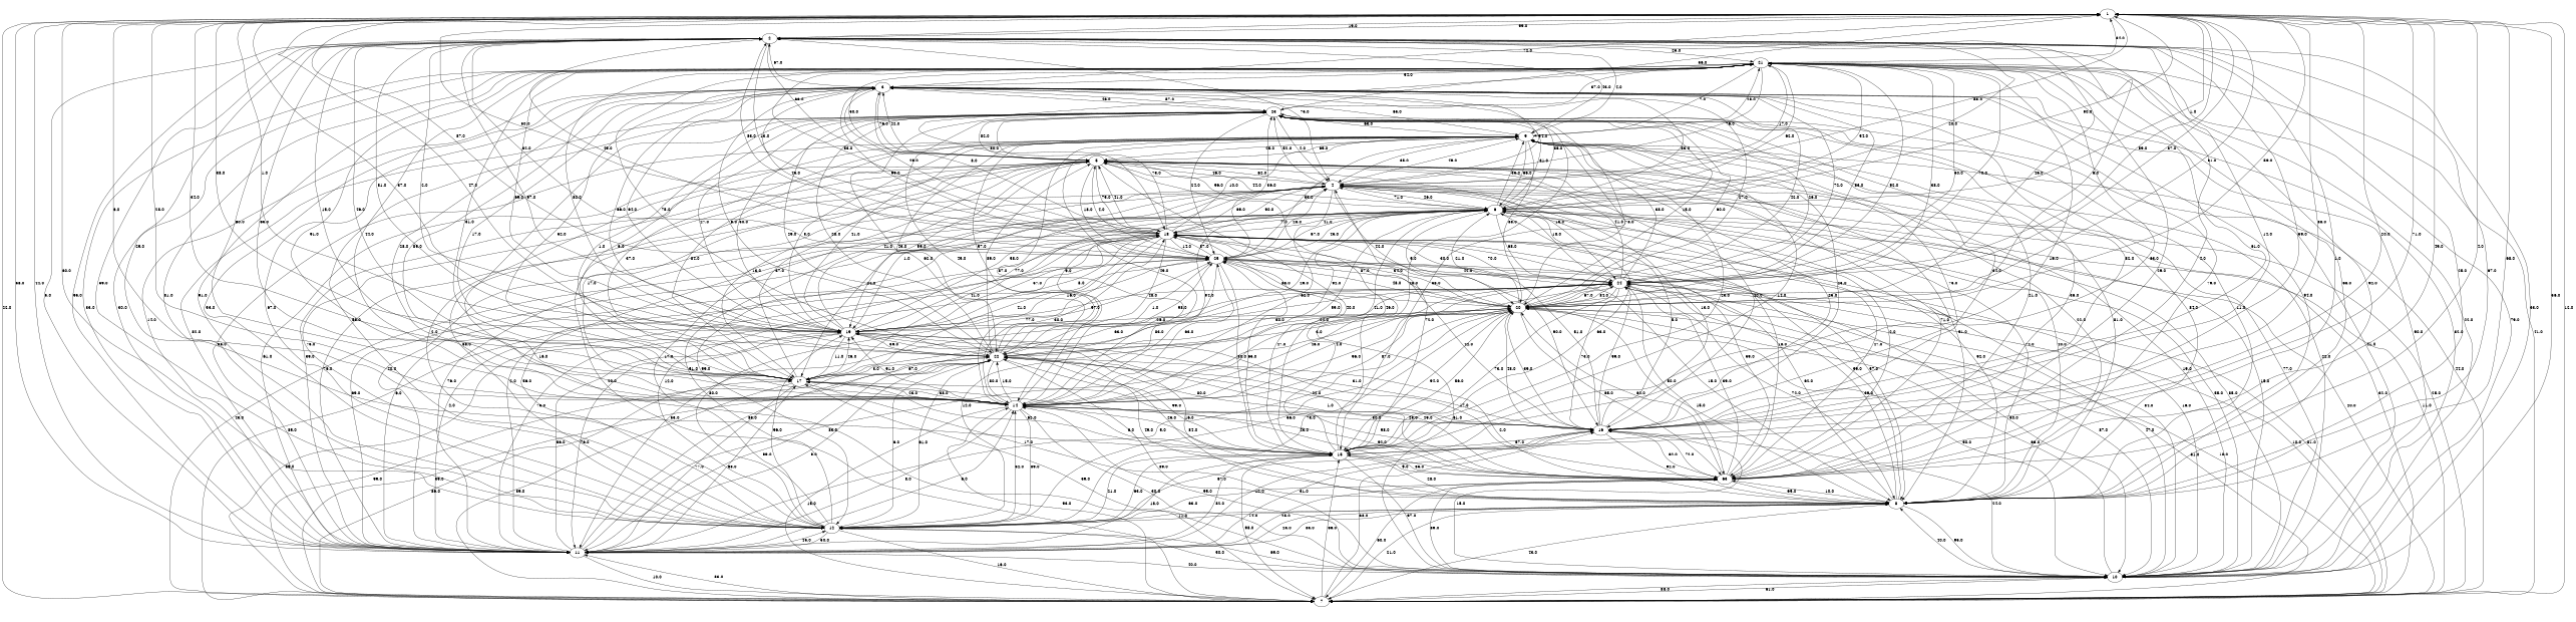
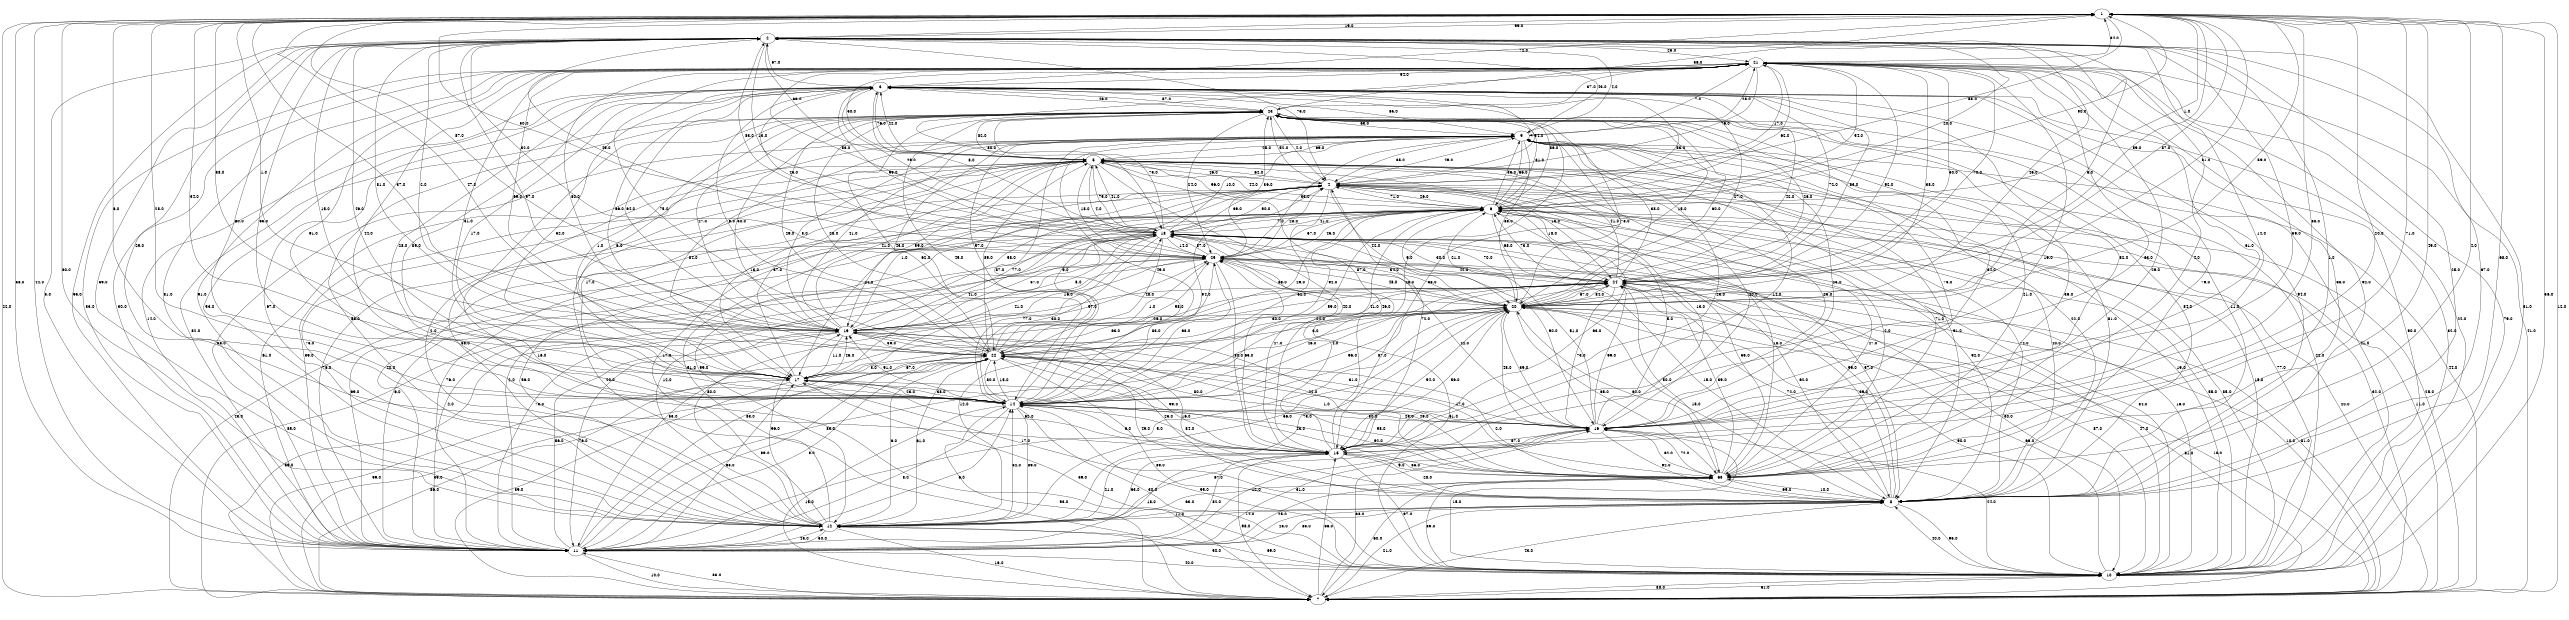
  strict digraph {
    n1 [label=1]
    n2 [label=2]
    n3 [label=4]
    n4 [label=6]
    n5 [label=7]
    n6 [label=8]
    n7 [label=10]
    n8 [label=11]
    n9 [label=12]
    n10 [label=63]
    n11 [label=14]
    n12 [label=15]
    n13 [label=16]
    n14 [label=17]
    n15 [label=19]
    n16 [label=20]
    n17 [label=22]
    n18 [label=24]
    n19 [label=25]
    n20 [label=5]
    n21 [label=9]
    n22 [label=18]
    n23 [label=21]
    n24 [label=23]
    n25 [label=3]
    n1 -> n2 [label=99.0]
    n1 -> n3 [label=53.0]
    n1 -> n4 [label=1.0]
    n1 -> n5 [label=22.0]
    n1 -> n6 [label=68.0]
    n1 -> n7 [label=56.0]
    n1 -> n8 [label=58.0]
    n1 -> n9 [label=60.0]
    n1 -> n10 [label=49.0]
    n1 -> n11 [label=28.0]
    n1 -> n12 [label=20.0]
    n1 -> n13 [label=88.0]
    n1 -> n14 [label=34.0]
    n1 -> n15 [label=38.0]
    n1 -> n16 [label=59.0]
    n1 -> n17 [label=37.0]
    n1 -> n18 [label=59.0]
    n1 -> n19 [label=87.0]
    n2 -> n1 [label=19.0]
    n2 -> n3 [label=75.0]
    n2 -> n4 [label=20.0]
    n2 -> n6 [label=25.0]
-   n2 -> n7 [label=33.0]
+   n2 -> n7 [label=31.0]
    n2 -> n8 [label=95.0]
    n2 -> n9 [label=59.0]
    n2 -> n10 [label=1.0]
    n2 -> n11 [label=60.0]
    n2 -> n13 [label=14.0]
    n2 -> n14 [label=15.0]
    n2 -> n15 [label=81.0]
    n2 -> n16 [label=46.0]
    n2 -> n19 [label=32.0]
    n2 -> n20 [label=66.0]
    n2 -> n21 [label=43.0]
    n2 -> n22 [label=13.0]
    n2 -> n23 [label=25.0]
    n3 -> n4 [label=46.0]
    n3 -> n5 [label=25.0]
    n3 -> n6 [label=74.0]
    n3 -> n7 [label=15.0]
    n3 -> n8 [label=40.0]
    n3 -> n10 [label=2.0]
    n3 -> n11 [label=62.0]
    n3 -> n14 [label=24.0]
    n3 -> n15 [label=1.0]
    n3 -> n16 [label=42.0]
    n3 -> n18 [label=18.0]
    n3 -> n20 [label=46.0]
    n3 -> n21 [label=49.0]
    n3 -> n22 [label=69.0]
    n3 -> n23 [label=17.0]
    n3 -> n24 [label=52.0]
    n4 -> n1 [label=90.0]
    n4 -> n3 [label=71.0]
    n4 -> n5 [label=11.0]
    n4 -> n7 [label=85.0]
    n4 -> n8 [label=76.0]
    n4 -> n9 [label=99.0]
    n4 -> n10 [label=18.0]
    n4 -> n11 [label=41.0]
    n4 -> n12 [label=63.0]
    n4 -> n16 [label=5.0]
    n4 -> n17 [label=92.0]
    n4 -> n18 [label=68.0]
    n4 -> n19 [label=67.0]
    n4 -> n20 [label=44.0]
    n4 -> n21 [label=35.0]
    n4 -> n22 [label=7.0]
    n4 -> n23 [label=54.0]
    n4 -> n24 [label=31.0]
    n4 -> n25 [label=86.0]
    n5 -> n1 [label=12.0]
    n5 -> n3 [label=32.0]
    n5 -> n4 [label=20.0]
    n5 -> n6 [label=21.0]
    n5 -> n7 [label=61.0]
    n5 -> n8 [label=83.0]
    n5 -> n11 [label=93.0]
    n5 -> n12 [label=66.0]
    n5 -> n13 [label=68.0]
    n5 -> n14 [label=86.0]
    n5 -> n16 [label=18.0]
    n5 -> n17 [label=39.0]
    n5 -> n18 [label=10.0]
    n5 -> n19 [label=85.0]
    n5 -> n20 [label=20.0]
    n5 -> n23 [label=41.0]
    n6 -> n2 [label=67.0]
    n6 -> n3 [label=40.0]
    n6 -> n4 [label=92.0]
    n6 -> n5 [label=43.0]
    n6 -> n7 [label=95.0]
    n6 -> n8 [label=83.0]
    n6 -> n9 [label=11.0]
    n6 -> n10 [label=10.0]
    n6 -> n15 [label=16.0]
    n6 -> n17 [label=49.0]
    n6 -> n18 [label=39.0]
    n6 -> n19 [label=62.0]
    n6 -> n21 [label=22.0]
    n6 -> n22 [label=99.0]
    n6 -> n23 [label=92.0]
    n6 -> n24 [label=11.0]
    n6 -> n25 [label=94.0]
    n7 -> n4 [label=55.0]
    n7 -> n5 [label=88.0]
    n7 -> n6 [label=40.0]
    n7 -> n9 [label=69.0]
    n7 -> n10 [label=89.0]
    n7 -> n11 [label=95.0]
    n7 -> n13 [label=24.0]
    n7 -> n14 [label=59.0]
    n7 -> n16 [label=66.0]
    n7 -> n18 [label=47.0]
    n7 -> n19 [label=61.0]
    n7 -> n20 [label=19.0]
    n7 -> n21 [label=22.0]
    n7 -> n22 [label=84.0]
    n7 -> n23 [label=79.0]
    n7 -> n25 [label=32.0]
    n8 -> n1 [label=44.0]
    n8 -> n2 [label=5.0]
    n8 -> n3 [label=76.0]
    n8 -> n4 [label=2.0]
    n8 -> n5 [label=10.0]
    n8 -> n6 [label=23.0]
    n8 -> n7 [label=40.0]
    n8 -> n9 [label=45.0]
    n8 -> n10 [label=25.0]
    n8 -> n11 [label=6.0]
    n8 -> n12 [label=82.0]
    n8 -> n13 [label=31.0]
    n8 -> n14 [label=68.0]
    n8 -> n15 [label=56.0]
    n8 -> n16 [label=83.0]
    n8 -> n17 [label=9.0]
    n8 -> n18 [label=83.0]
    n8 -> n19 [label=2.0]
    n8 -> n20 [label=39.0]
    n8 -> n22 [label=69.0]
    n8 -> n23 [label=30.0]
    n8 -> n24 [label=82.0]
    n9 -> n3 [label=17.0]
    n9 -> n4 [label=51.0]
    n9 -> n5 [label=16.0]
    n9 -> n6 [label=14.0]
    n9 -> n7 [label=50.0]
    n9 -> n8 [label=50.0]
    n9 -> n10 [label=63.0]
    n9 -> n11 [label=52.0]
    n9 -> n12 [label=63.0]
    n9 -> n13 [label=67.0]
    n9 -> n15 [label=96.0]
    n9 -> n16 [label=73.0]
    n9 -> n17 [label=6.0]
    n9 -> n18 [label=12.0]
    n9 -> n19 [label=80.0]
    n9 -> n20 [label=38.0]
    n9 -> n22 [label=12.0]
    n9 -> n23 [label=91.0]
    n9 -> n24 [label=58.0]
    n9 -> n25 [label=67.0]
    n10 -> n1 [label=4.0]
    n10 -> n2 [label=4.0]
    n10 -> n4 [label=47.0]
    n10 -> n5 [label=60.0]
    n10 -> n6 [label=65.0]
    n10 -> n12 [label=9.0]
    n10 -> n13 [label=72.0]
    n10 -> n14 [label=98.0]
    n10 -> n15 [label=1.0]
    n10 -> n16 [label=62.0]
    n10 -> n17 [label=49.0]
    n10 -> n18 [label=39.0]
    n10 -> n22 [label=59.0]
    n10 -> n23 [label=29.0]
    n10 -> n24 [label=36.0]
    n11 -> n1 [label=6.0]
    n11 -> n2 [label=63.0]
    n11 -> n3 [label=94.0]
    n11 -> n4 [label=59.0]
    n11 -> n5 [label=15.0]
    n11 -> n7 [label=30.0]
    n11 -> n8 [label=8.0]
    n11 -> n9 [label=89.0]
    n11 -> n10 [label=92.0]
    n11 -> n12 [label=84.0]
    n11 -> n13 [label=30.0]
    n11 -> n14 [label=38.0]
    n11 -> n15 [label=91.0]
    n11 -> n16 [label=87.0]
    n11 -> n17 [label=15.0]
    n11 -> n18 [label=4.0]
    n11 -> n19 [label=63.0]
    n11 -> n21 [label=49.0]
    n11 -> n22 [label=30.0]
    n11 -> n23 [label=44.0]
    n11 -> n24 [label=45.0]
    n11 -> n25 [label=85.0]
    n12 -> n1 [label=71.0]
    n12 -> n2 [label=25.0]
    n12 -> n3 [label=72.0]
    n12 -> n5 [label=98.0]
    n12 -> n6 [label=28.0]
    n12 -> n7 [label=97.0]
    n12 -> n8 [label=18.0]
    n12 -> n9 [label=21.0]
    n12 -> n10 [label=35.0]
    n12 -> n11 [label=6.0]
    n12 -> n14 [label=62.0]
    n12 -> n16 [label=56.0]
    n12 -> n17 [label=99.0]
    n12 -> n19 [label=65.0]
    n12 -> n20 [label=46.0]
    n12 -> n21 [label=14.0]
    n12 -> n22 [label=47.0]
    n12 -> n23 [label=63.0]
    n12 -> n24 [label=48.0]
    n13 -> n2 [label=59.0]
    n13 -> n3 [label=13.0]
    n13 -> n4 [label=5.0]
    n13 -> n6 [label=92.0]
    n13 -> n7 [label=15.0]
    n13 -> n8 [label=12.0]
    n13 -> n10 [label=62.0]
    n13 -> n11 [label=23.0]
    n13 -> n12 [label=57.0]
    n13 -> n16 [label=39.0]
    n13 -> n17 [label=22.0]
    n13 -> n18 [label=99.0]
    n13 -> n20 [label=25.0]
    n13 -> n21 [label=25.0]
    n13 -> n22 [label=51.0]
    n13 -> n23 [label=61.0]
    n13 -> n24 [label=34.0]
    n13 -> n25 [label=82.0]
    n14 -> n2 [label=46.0]
    n14 -> n4 [label=41.0]
    n14 -> n5 [label=39.0]
    n14 -> n6 [label=17.0]
-   n14 -> n8 [label=77.0]
    n14 -> n10 [label=43.0]
    n14 -> n11 [label=23.0]
    n14 -> n15 [label=46.0]
    n14 -> n17 [label=67.0]
    n14 -> n18 [label=63.0]
    n14 -> n20 [label=37.0]
-   n14 -> n21 [label=37.0]
    n14 -> n23 [label=31.0]
    n14 -> n24 [label=6.0]
    n14 -> n25 [label=17.0]
    n15 -> n1 [label=1.0]
    n15 -> n2 [label=2.0]
    n15 -> n3 [label=58.0]
    n15 -> n4 [label=77.0]
    n15 -> n5 [label=89.0]
    n15 -> n6 [label=25.0]
    n15 -> n8 [label=76.0]
    n15 -> n10 [label=17.0]
    n15 -> n13 [label=31.0]
    n15 -> n14 [label=11.0]
    n15 -> n16 [label=30.0]
    n15 -> n17 [label=39.0]
    n15 -> n18 [label=57.0]
    n15 -> n20 [label=41.0]
    n15 -> n21 [label=41.0]
    n15 -> n22 [label=57.0]
    n15 -> n23 [label=69.0]
    n15 -> n24 [label=30.0]
    n15 -> n25 [label=64.0]
    n16 -> n1 [label=31.0]
    n16 -> n2 [label=6.0]
    n16 -> n4 [label=21.0]
    n16 -> n5 [label=31.0]
    n16 -> n6 [label=15.0]
    n16 -> n7 [label=90.0]
    n16 -> n8 [label=5.0]
    n16 -> n9 [label=56.0]
    n16 -> n10 [label=65.0]
    n16 -> n11 [label=96.0]
    n16 -> n12 [label=94.0]
    n16 -> n13 [label=48.0]
    n16 -> n15 [label=26.0]
    n16 -> n18 [label=67.0]
    n16 -> n19 [label=88.0]
    n16 -> n21 [label=78.0]
    n16 -> n22 [label=34.0]
    n16 -> n23 [label=38.0]
    n16 -> n24 [label=60.0]
    n16 -> n25 [label=42.0]
    n17 -> n1 [label=47.0]
    n17 -> n2 [label=97.0]
    n17 -> n3 [label=9.0]
    n17 -> n4 [label=29.0]
    n17 -> n5 [label=99.0]
    n17 -> n6 [label=2.0]
    n17 -> n7 [label=89.0]
    n17 -> n8 [label=99.0]
    n17 -> n9 [label=61.0]
    n17 -> n11 [label=80.0]
    n17 -> n13 [label=80.0]
    n17 -> n14 [label=3.0]
    n17 -> n16 [label=3.0]
    n17 -> n18 [label=24.0]
    n17 -> n19 [label=98.0]
    n17 -> n20 [label=89.0]
    n17 -> n21 [label=57.0]
    n17 -> n24 [label=28.0]
    n17 -> n25 [label=6.0]
    n18 -> n1 [label=87.0]
-   n18 -> n12 [label=73.0]
+   n18 -> n4 [label=73.0]
    n18 -> n5 [label=81.0]
    n18 -> n6 [label=72.0]
    n18 -> n7 [label=87.0]
    n18 -> n8 [label=53.0]
    n18 -> n10 [label=50.0]
    n18 -> n11 [label=46.0]
    n18 -> n13 [label=73.0]
    n18 -> n16 [label=84.0]
    n18 -> n20 [label=41.0]
    n18 -> n21 [label=38.0]
    n18 -> n22 [label=30.0]
    n18 -> n23 [label=70.0]
    n18 -> n25 [label=83.0]
    n19 -> n2 [label=49.0]
    n19 -> n3 [label=28.0]
    n19 -> n4 [label=45.0]
    n19 -> n6 [label=15.0]
    n19 -> n7 [label=30.0]
    n19 -> n8 [label=73.0]
    n19 -> n11 [label=83.0]
    n19 -> n12 [label=80.0]
    n19 -> n13 [label=42.0]
    n19 -> n15 [label=16.0]
    n19 -> n16 [label=48.0]
    n19 -> n17 [label=1.0]
    n19 -> n18 [label=42.0]
    n19 -> n20 [label=4.0]
    n19 -> n22 [label=87.0]
    n19 -> n24 [label=36.0]
    n19 -> n25 [label=99.0]
    n20 -> n3 [label=62.0]
    n20 -> n4 [label=96.0]
    n20 -> n6 [label=91.0]
    n20 -> n7 [label=77.0]
    n20 -> n8 [label=61.0]
    n20 -> n9 [label=73.0]
    n20 -> n10 [label=71.0]
    n20 -> n11 [label=17.0]
    n20 -> n12 [label=40.0]
    n20 -> n13 [label=40.0]
    n20 -> n14 [label=13.0]
    n20 -> n15 [label=59.0]
    n20 -> n18 [label=13.0]
    n20 -> n19 [label=18.0]
    n20 -> n21 [label=69.0]
    n20 -> n22 [label=75.0]
    n20 -> n25 [label=22.0]
    n21 -> n2 [label=4.0]
    n21 -> n3 [label=35.0]
    n21 -> n4 [label=66.0]
    n21 -> n5 [label=44.0]
    n21 -> n6 [label=81.0]
    n21 -> n8 [label=85.0]
    n21 -> n9 [label=2.0]
    n21 -> n11 [label=87.0]
    n21 -> n12 [label=23.0]
    n21 -> n13 [label=73.0]
    n21 -> n14 [label=84.0]
    n21 -> n15 [label=3.0]
    n21 -> n16 [label=88.0]
    n21 -> n17 [label=43.0]
    n21 -> n19 [label=33.0]
    n21 -> n20 [label=25.0]
    n21 -> n23 [label=28.0]
    n22 -> n1 [label=50.0]
    n22 -> n2 [label=83.0]
    n22 -> n3 [label=90.0]
    n22 -> n4 [label=41.0]
    n22 -> n5 [label=43.0]
    n22 -> n6 [label=57.0]
    n22 -> n7 [label=16.0]
    n22 -> n8 [label=6.0]
    n22 -> n9 [label=56.0]
    n22 -> n11 [label=77.0]
    n22 -> n13 [label=90.0]
    n22 -> n14 [label=41.0]
    n22 -> n15 [label=8.0]
    n22 -> n16 [label=87.0]
    n22 -> n17 [label=48.0]
    n22 -> n18 [label=70.0]
    n22 -> n19 [label=14.0]
    n22 -> n20 [label=41.0]
    n22 -> n21 [label=10.0]
    n22 -> n23 [label=53.0]
    n22 -> n24 [label=73.0]
    n22 -> n25 [label=8.0]
    n23 -> n1 [label=34.0]
    n23 -> n3 [label=76.0]
    n23 -> n4 [label=62.0]
    n23 -> n6 [label=68.0]
    n23 -> n7 [label=22.0]
    n23 -> n8 [label=33.0]
    n23 -> n9 [label=81.0]
    n23 -> n11 [label=91.0]
    n23 -> n12 [label=16.0]
    n23 -> n15 [label=80.0]
    n23 -> n16 [label=92.0]
    n23 -> n17 [label=75.0]
    n23 -> n18 [label=50.0]
    n23 -> n20 [label=50.0]
    n23 -> n21 [label=7.0]
    n23 -> n22 [label=80.0]
    n23 -> n24 [label=37.0]
    n23 -> n25 [label=54.0]
    n24 -> n1 [label=56.0]
    n24 -> n3 [label=4.0]
    n24 -> n5 [label=16.0]
    n24 -> n6 [label=84.0]
    n24 -> n7 [label=41.0]
    n24 -> n10 [label=21.0]
    n24 -> n11 [label=62.0]
    n24 -> n12 [label=53.0]
    n24 -> n14 [label=1.0]
    n24 -> n15 [label=27.0]
    n24 -> n16 [label=15.0]
    n24 -> n17 [label=29.0]
    n24 -> n18 [label=26.0]
    n24 -> n19 [label=24.0]
    n24 -> n20 [label=82.0]
    n24 -> n21 [label=63.0]
    n24 -> n25 [label=46.0]
    n25 -> n1 [label=72.0]
    n25 -> n2 [label=67.0]
    n25 -> n3 [label=54.0]
    n25 -> n4 [label=53.0]
    n25 -> n7 [label=90.0]
    n25 -> n8 [label=14.0]
    n25 -> n9 [label=53.0]
    n25 -> n10 [label=79.0]
    n25 -> n11 [label=28.0]
    n25 -> n14 [label=52.0]
    n25 -> n15 [label=66.0]
    n25 -> n16 [label=27.0]
    n25 -> n18 [label=72.0]
    n25 -> n19 [label=45.0]
    n25 -> n20 [label=76.0]
    n25 -> n21 [label=65.0]
    n25 -> n22 [label=29.0]
    n25 -> n24 [label=57.0]
  }
